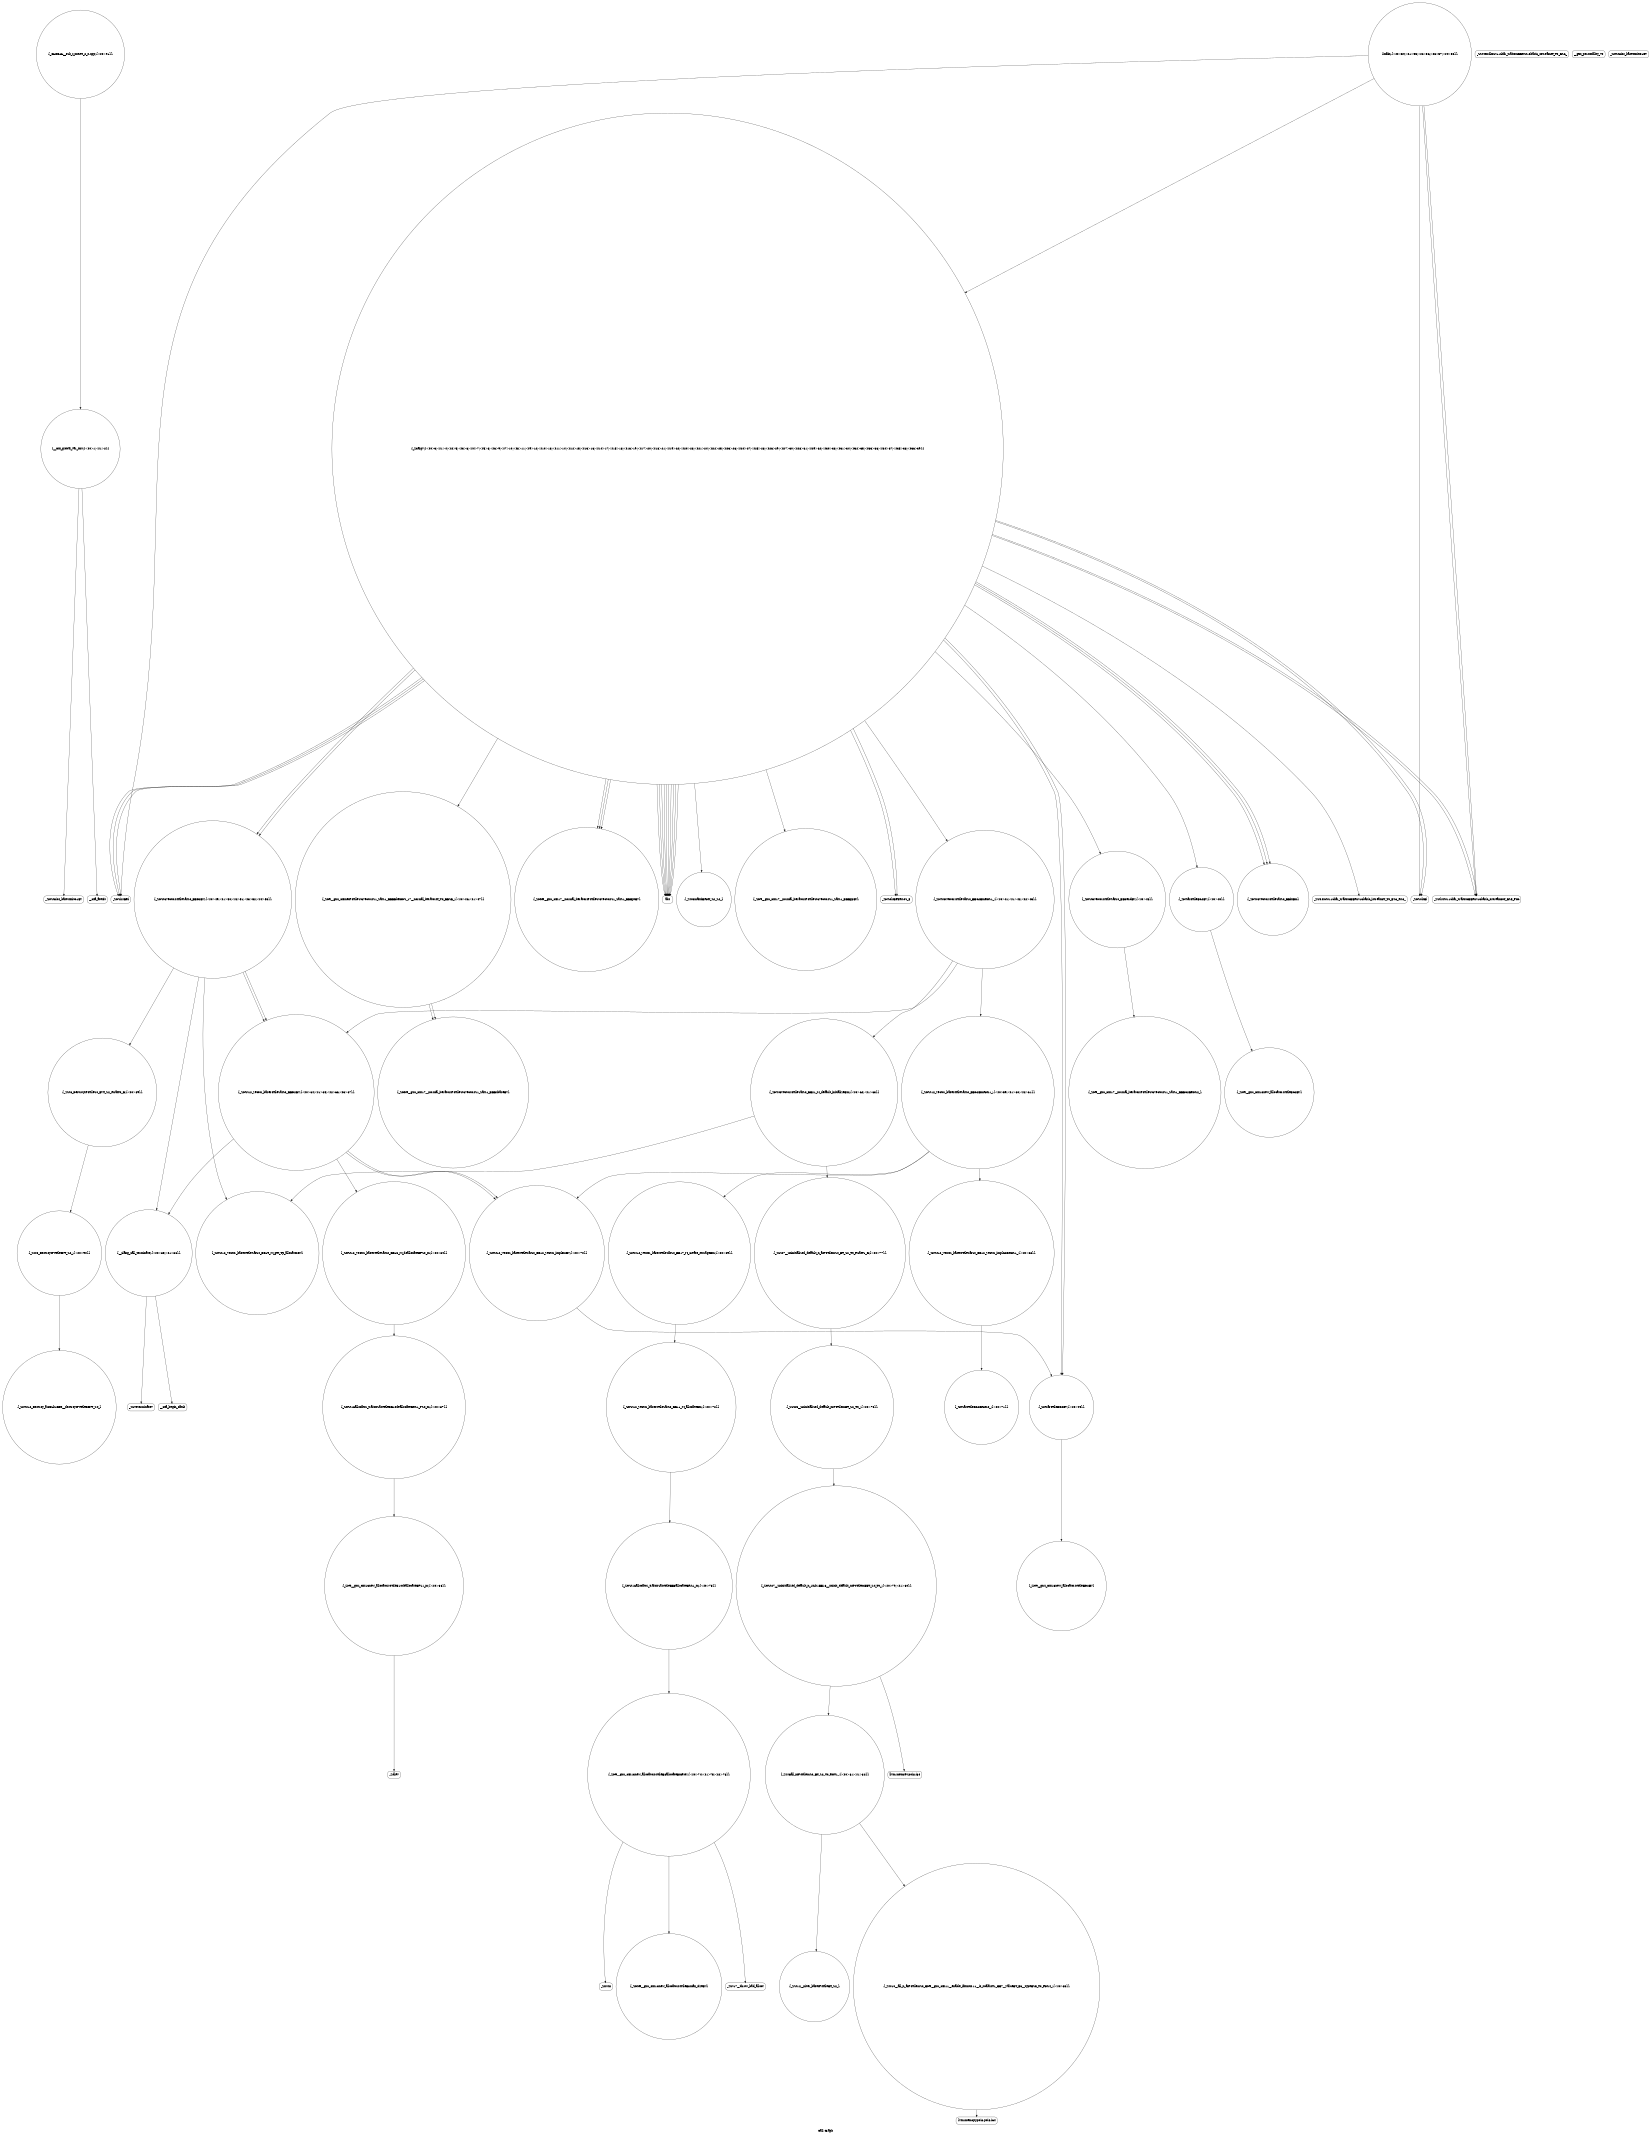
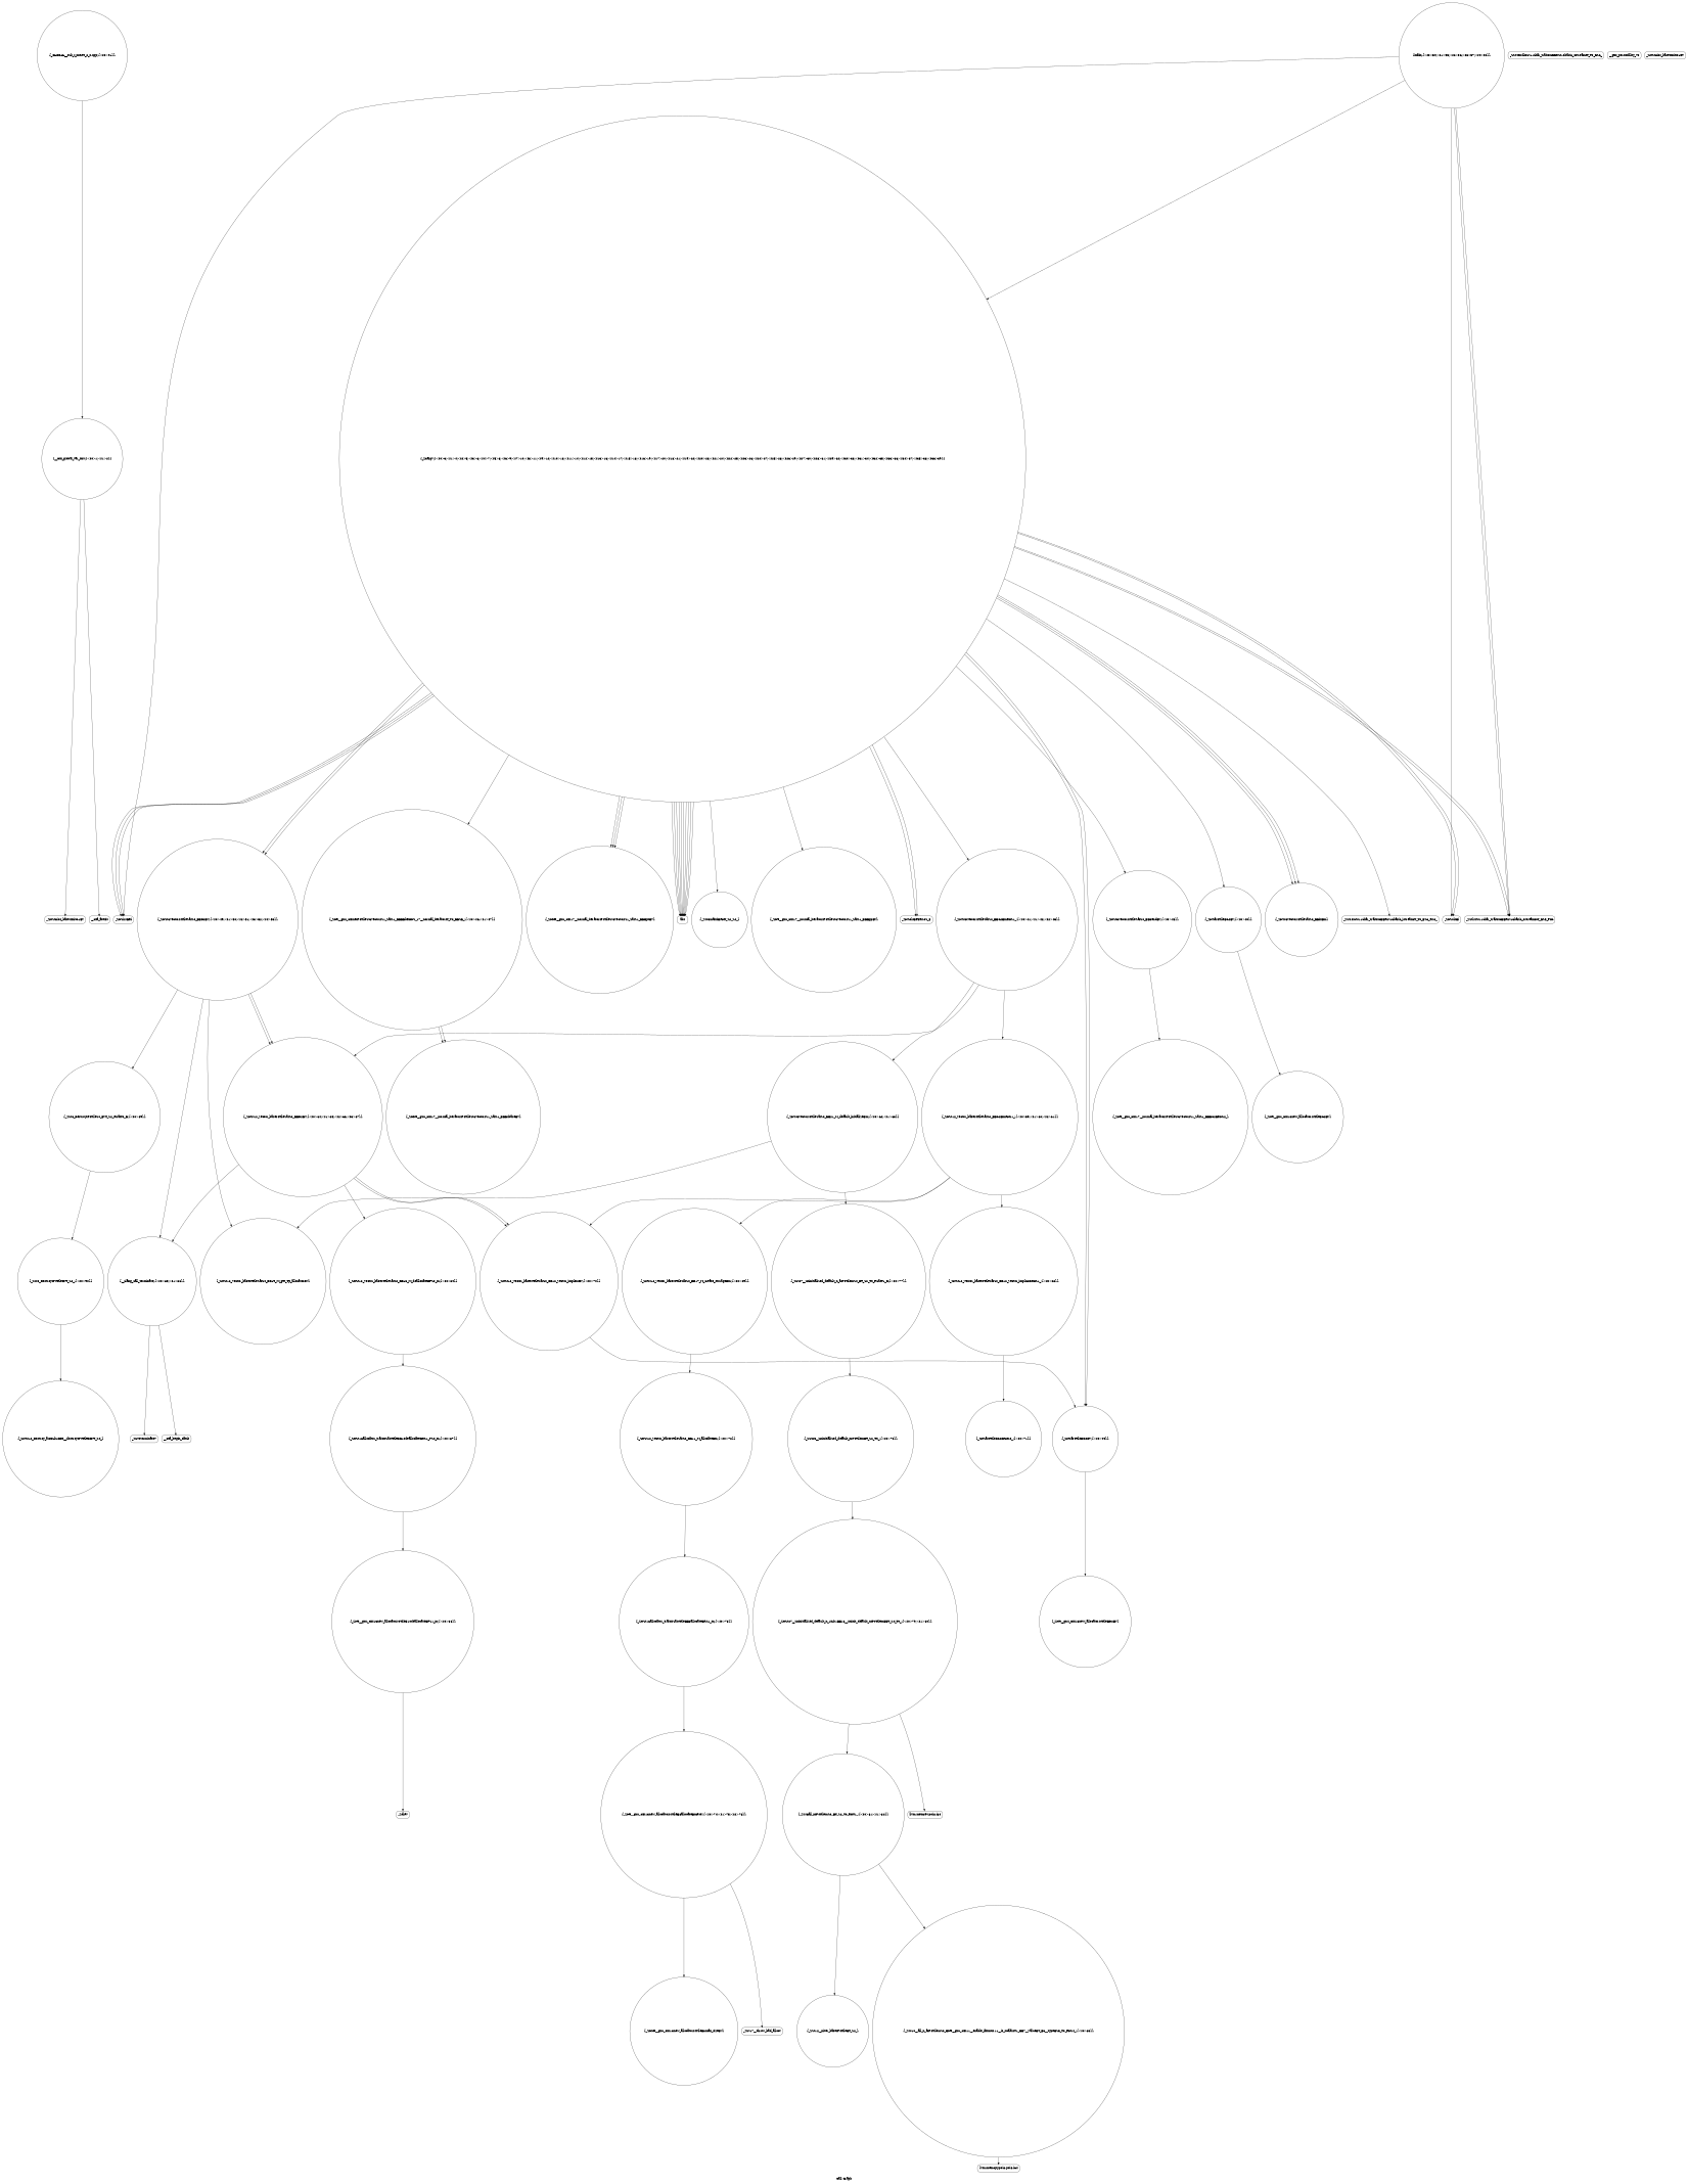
  digraph {
    label="Call Graph"
    node [shape=circle]
    edge [color=black tailport=s0]
    n1 [label="{__cxx_global_var_init|{<s0>1|<s1>2}}"]
    n2 [label="{_ZNSt8ios_base4InitC1Ev}" shape=Mrecord]
    n3 [label="{__cxa_atexit}" shape=Mrecord]
    n4 [label="{_ZSt6fill_nIP4TilemS0_ET_S2_T0_RKT1_|{<s0>81|<s1>82}}"]
    n5 [label="{_ZSt12__niter_baseIP4TileET_S2_}"]
    n6 [label="{_ZSt10__fill_n_aIP4TilemS0_EN9__gnu_cxx11__enable_ifIXntsr11__is_scalarIT1_EE7__valueET_E6__typeES5_T0_RKS4_|{<s0>83}}"]
    n7 [label="{llvm.memcpy.p0i8.p0i8.i64}" shape=Mrecord]
    n8 [label="{_ZNSt6vectorI4TileSaIS0_EEC2EmRKS1_|{<s0>41|<s1>42|<s2>43}}"]
    n9 [label="{_ZNSt12_Vector_baseI4TileSaIS0_EEC2EmRKS1_|{<s0>59|<s1>60|<s2>61}}"]
    n10 [label="{_ZNSt6vectorI4TileSaIS0_EE21_M_default_initializeEm|{<s0>62|<s1>63}}"]
    n11 [label="{_ZNSt12_Vector_baseI4TileSaIS0_EED2Ev|{<s0>64|<s1>65|<s2>66|<s3>67}}"]
    n12 [label="{_ZNSt12_Vector_baseI4TileSaIS0_EE12_Vector_implD2Ev|{<s0>70}}"]
    n13 [label="{_ZNSt12_Vector_baseI4TileSaIS0_EE12_Vector_implC2ERKS1_|{<s0>68}}"]
    n14 [label="{_ZNSt12_Vector_baseI4TileSaIS0_EE17_M_create_storageEm|{<s0>69}}"]
    n15 [label="{_ZNSt12_Vector_baseI4TileSaIS0_EE19_M_get_Tp_allocatorEv}"]
    n16 [label="{_ZSt27__uninitialized_default_n_aIP4TilemS0_ET_S2_T0_RSaIT1_E|{<s0>77}}"]
    n17 [label="{_ZNSt12_Vector_baseI4TileSaIS0_EE13_M_deallocateEPS0_m|{<s0>84}}"]
    n18 [label="{__clang_call_terminate|{<s0>85|<s1>86}}"]
    n19 [label="{_ZNSaI4TileED2Ev|{<s0>44}}"]
    n20 [label="{_ZNSaI4TileEC2ERKS0_|{<s0>71}}"]
    n21 [label="{_ZNSt12_Vector_baseI4TileSaIS0_EE11_M_allocateEm|{<s0>72}}"]
    n22 [label="{_ZSt25__uninitialized_default_nIP4TilemET_S2_T0_|{<s0>78}}"]
    n23 [label="{_ZNSt16allocator_traitsISaI4TileEE10deallocateERS1_PS0_m|{<s0>87}}"]
    n24 [label="{__cxa_begin_catch}" shape=Mrecord]
    n25 [label="{_ZSt9terminatev}" shape=Mrecord]
    n26 [label="{_ZNSt6vectorI4TileSaIS0_EE3endEv|{<s0>48}}"]
    n27 [label="{_ZN9__gnu_cxx17__normal_iteratorIP4TileSt6vectorIS1_SaIS1_EEEC2ERKS2_}"]
    n28 [label="{_ZNSt12_Destroy_auxILb1EE9__destroyIP4TileEEvT_S4_}"]
    n29 [label="{_ZSt4endlIcSt11char_traitsIcEERSt13basic_ostreamIT_T0_ES6_}" shape=Mrecord]
    n30 [label="{_ZNSt27__uninitialized_default_n_1ILb1EE18__uninit_default_nIP4TilemEET_S4_T0_|{<s0>79|<s1>80}}"]
    n31 [label="{_ZNSt16allocator_traitsISaI4TileEE8allocateERS1_m|{<s0>73}}"]
    n32 [label="{_ZN9__gnu_cxx13new_allocatorI4TileE8allocateEmPKv|{<s0>74|<s1>75|<s2>76}}"]
    n33 [label="{_ZSt17__throw_bad_allocv}" shape=Mrecord]
-   n34 [label="{_Znwm}" shape=Mrecord]
    n35 [label="{_ZNK9__gnu_cxx13new_allocatorI4TileE8max_sizeEv}"]
    n36 [label="{_Z3algv|{<s0>3|<s1>4|<s2>5|<s3>6|<s4>7|<s5>8|<s6>9|<s7>10|<s8>11|<s9>12|<s10>13|<s11>14|<s12>15|<s13>16|<s14>17|<s15>18|<s16>19|<s17>20|<s18>21|<s19>22|<s20>23|<s21>24|<s22>25|<s23>26|<s24>27|<s25>28|<s26>29|<s27>30|<s28>31|<s29>32|<s30>33|<s31>34|<s32>35|<s33>36|<s34>37|<s35>38|<s36>39}}"]
    n37 [label="{_ZNSirsERi}" shape=Mrecord]
    n38 [label="{_ZNSaI4TileEC2Ev|{<s0>40}}"]
    n39 [label="{_ZNSt6vectorI4TileSaIS0_EEixEm}"]
    n40 [label="{_ZStrsIcSt11char_traitsIcEERSt13basic_istreamIT_T0_ES6_RS3_}" shape=Mrecord]
    n41 [label="{_ZNSt6vectorI4TileSaIS0_EED2Ev|{<s0>49|<s1>50|<s2>51|<s3>52|<s4>53}}"]
    n42 [label="{_ZN9__gnu_cxxneIP4TileSt6vectorIS1_SaIS1_EEEEbRKNS_17__normal_iteratorIT_T0_EESB_|{<s0>46|<s1>47}}"]
    n43 [label="{_ZNK9__gnu_cxx17__normal_iteratorIP4TileSt6vectorIS1_SaIS1_EEEptEv}"]
    n44 [label="{abs}" shape=Mrecord]
    n45 [label="{_ZSt3maxIiERKT_S2_S2_}"]
    n46 [label="{_ZN9__gnu_cxx17__normal_iteratorIP4TileSt6vectorIS1_SaIS1_EEEppEv}"]
    n47 [label="{_ZStlsISt11char_traitsIcEERSt13basic_ostreamIcT_ES5_PKc}" shape=Mrecord]
    n48 [label="{_ZNSolsEPFRSoS_E}" shape=Mrecord]
    n49 [label="{_ZNSolsEi}" shape=Mrecord]
    n50 [label="{_ZN9__gnu_cxx13new_allocatorI4TileEC2Ev}"]
    n51 [label="{_ZN9__gnu_cxx13new_allocatorI4TileED2Ev}"]
    n52 [label="{_ZSt8_DestroyIP4TileS0_EvT_S2_RSaIT0_E|{<s0>89}}"]
    n53 [label="{_ZNK9__gnu_cxx17__normal_iteratorIP4TileSt6vectorIS1_SaIS1_EEE4baseEv}"]
    n54 [label="{_ZSt8_DestroyIP4TileEvT_S2_|{<s0>90}}"]
    n55 [label="{_ZdlPv}" shape=Mrecord]
    n56 [label="{llvm.memset.p0i8.i64}" shape=Mrecord]
    n57 [label="{__gxx_personality_v0}" shape=Mrecord]
    n58 [label="{_ZN9__gnu_cxx13new_allocatorI4TileE10deallocateEPS1_m|{<s0>88}}"]
    n59 [label="{_ZNSt8ios_base4InitD1Ev}" shape=Mrecord]
    n60 [label="{_GLOBAL__sub_I_meret_2_0.cpp|{<s0>91}}"]
    n61 [label="{main|{<s0>54|<s1>55|<s2>56|<s3>57|<s4>58}}"]
    n1 -> n2
    n1 -> n3 [tailport=s1]
    n4 -> n5
    n4 -> n6 [tailport=s1]
    n6 -> n7
    n8 -> n9
    n8 -> n10 [tailport=s1]
    n8 -> n11 [tailport=s2]
    n9 -> n12 [tailport=s2]
    n9 -> n13
    n9 -> n14 [tailport=s1]
    n10 -> n15
    n10 -> n16 [tailport=s1]
    n11 -> n12 [tailport=s1]
    n11 -> n12 [tailport=s2]
    n11 -> n17
    n11 -> n18 [tailport=s3]
    n12 -> n19
    n13 -> n20
    n14 -> n21
    n16 -> n22
    n17 -> n23
    n18 -> n24
    n18 -> n25 [tailport=s1]
    n19 -> n51
    n21 -> n31
    n22 -> n30
    n23 -> n58
    n26 -> n27
    n30 -> n4 [tailport=s1]
    n30 -> n56
    n31 -> n32
    n32 -> n33 [tailport=s1]
-   n32 -> n34 [tailport=s2]
    n32 -> n35
    n36 -> n8 [tailport=s2]
    n36 -> n19 [tailport=s3]
    n36 -> n19 [tailport=s10]
    n36 -> n26 [tailport=s13]
    n36 -> n37
    n36 -> n37 [tailport=s5]
    n36 -> n37 [tailport=s7]
    n36 -> n38 [tailport=s1]
    n36 -> n39 [tailport=s4]
    n36 -> n39 [tailport=s6]
    n36 -> n39 [tailport=s8]
    n36 -> n40 [tailport=s9]
    n36 -> n41 [tailport=s11]
    n36 -> n41 [tailport=s36]
    n36 -> n42 [tailport=s14]
    n36 -> n43 [tailport=s15]
    n36 -> n43 [tailport=s17]
    n36 -> n43 [tailport=s20]
    n36 -> n44 [tailport=s16]
    n36 -> n44 [tailport=s18]
    n36 -> n44 [tailport=s22]
    n36 -> n44 [tailport=s23]
    n36 -> n44 [tailport=s24]
    n36 -> n44 [tailport=s25]
    n36 -> n44 [tailport=s26]
    n36 -> n44 [tailport=s27]
    n36 -> n44 [tailport=s28]
    n36 -> n44 [tailport=s29]
    n36 -> n45 [tailport=s19]
    n36 -> n46 [tailport=s21]
    n36 -> n47 [tailport=s30]
    n36 -> n47 [tailport=s33]
    n36 -> n48 [tailport=s31]
    n36 -> n48 [tailport=s35]
    n36 -> n49 [tailport=s32]
    n36 -> n49 [tailport=s34]
    n38 -> n50
    n41 -> n11 [tailport=s2]
    n41 -> n11 [tailport=s3]
    n41 -> n15
    n41 -> n18 [tailport=s4]
    n41 -> n52 [tailport=s1]
    n42 -> n53
    n42 -> n53 [tailport=s1]
    n52 -> n54
    n54 -> n28
    n58 -> n55
    n60 -> n1
    n61 -> n36 [tailport=s4]
    n61 -> n37
    n61 -> n47 [tailport=s1]
    n61 -> n47 [tailport=s3]
    n61 -> n49 [tailport=s2]
  }
